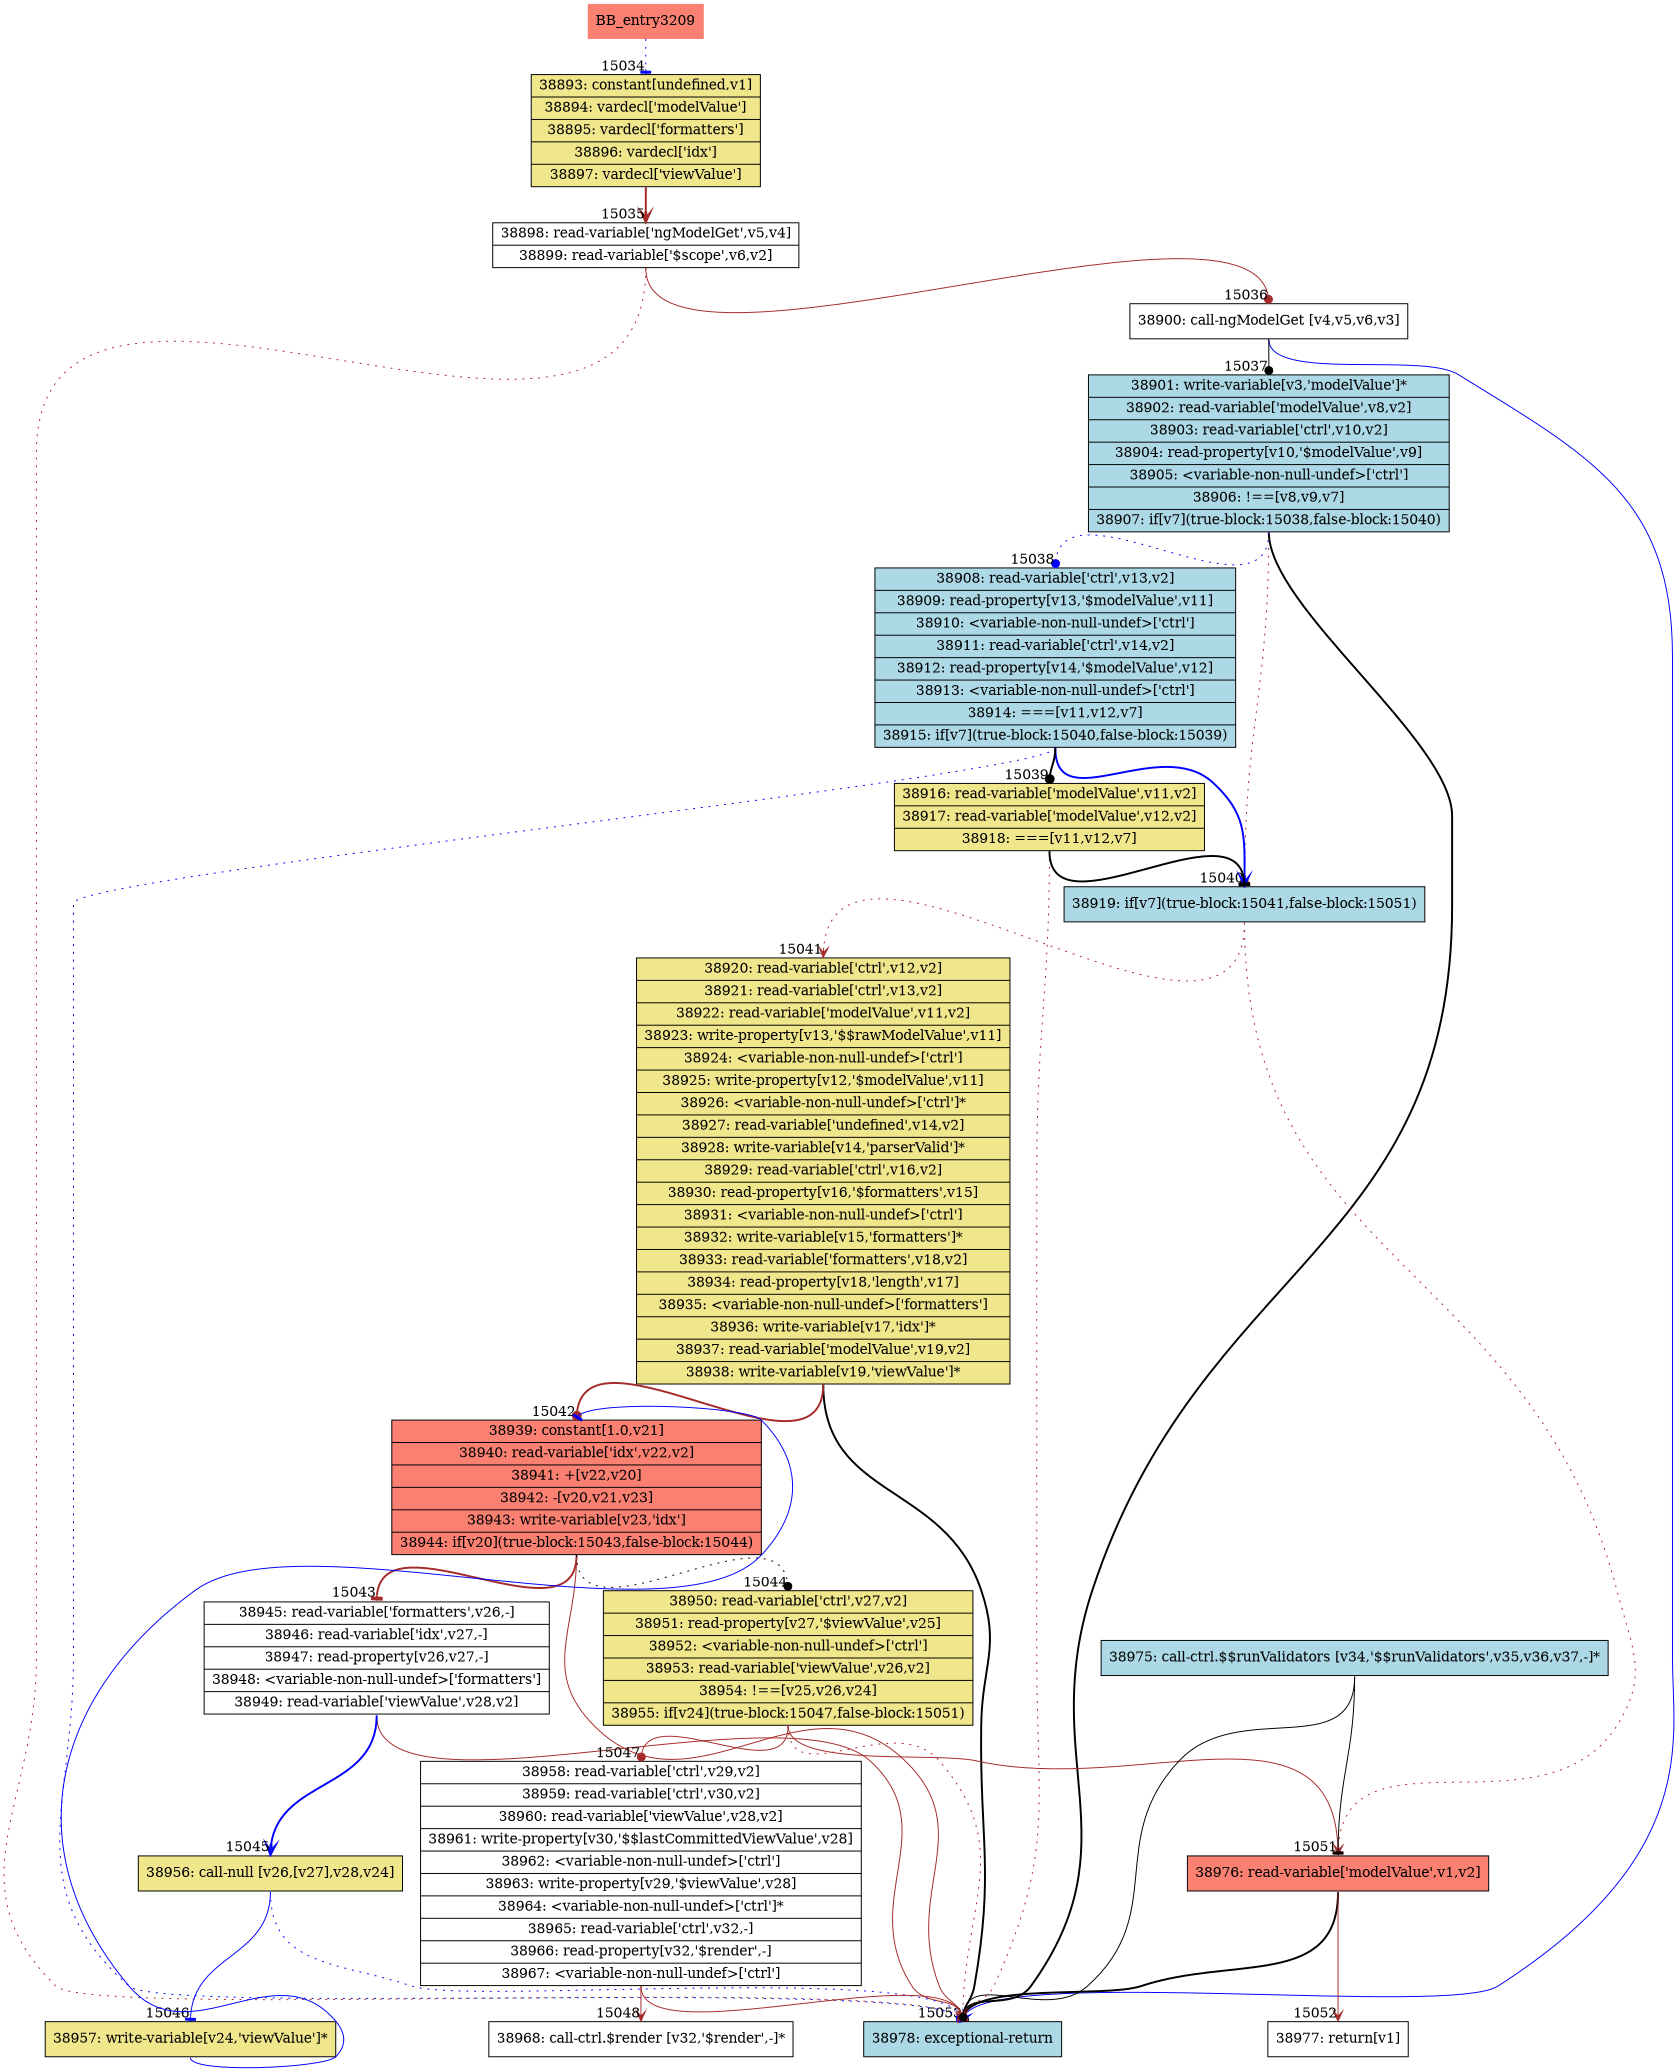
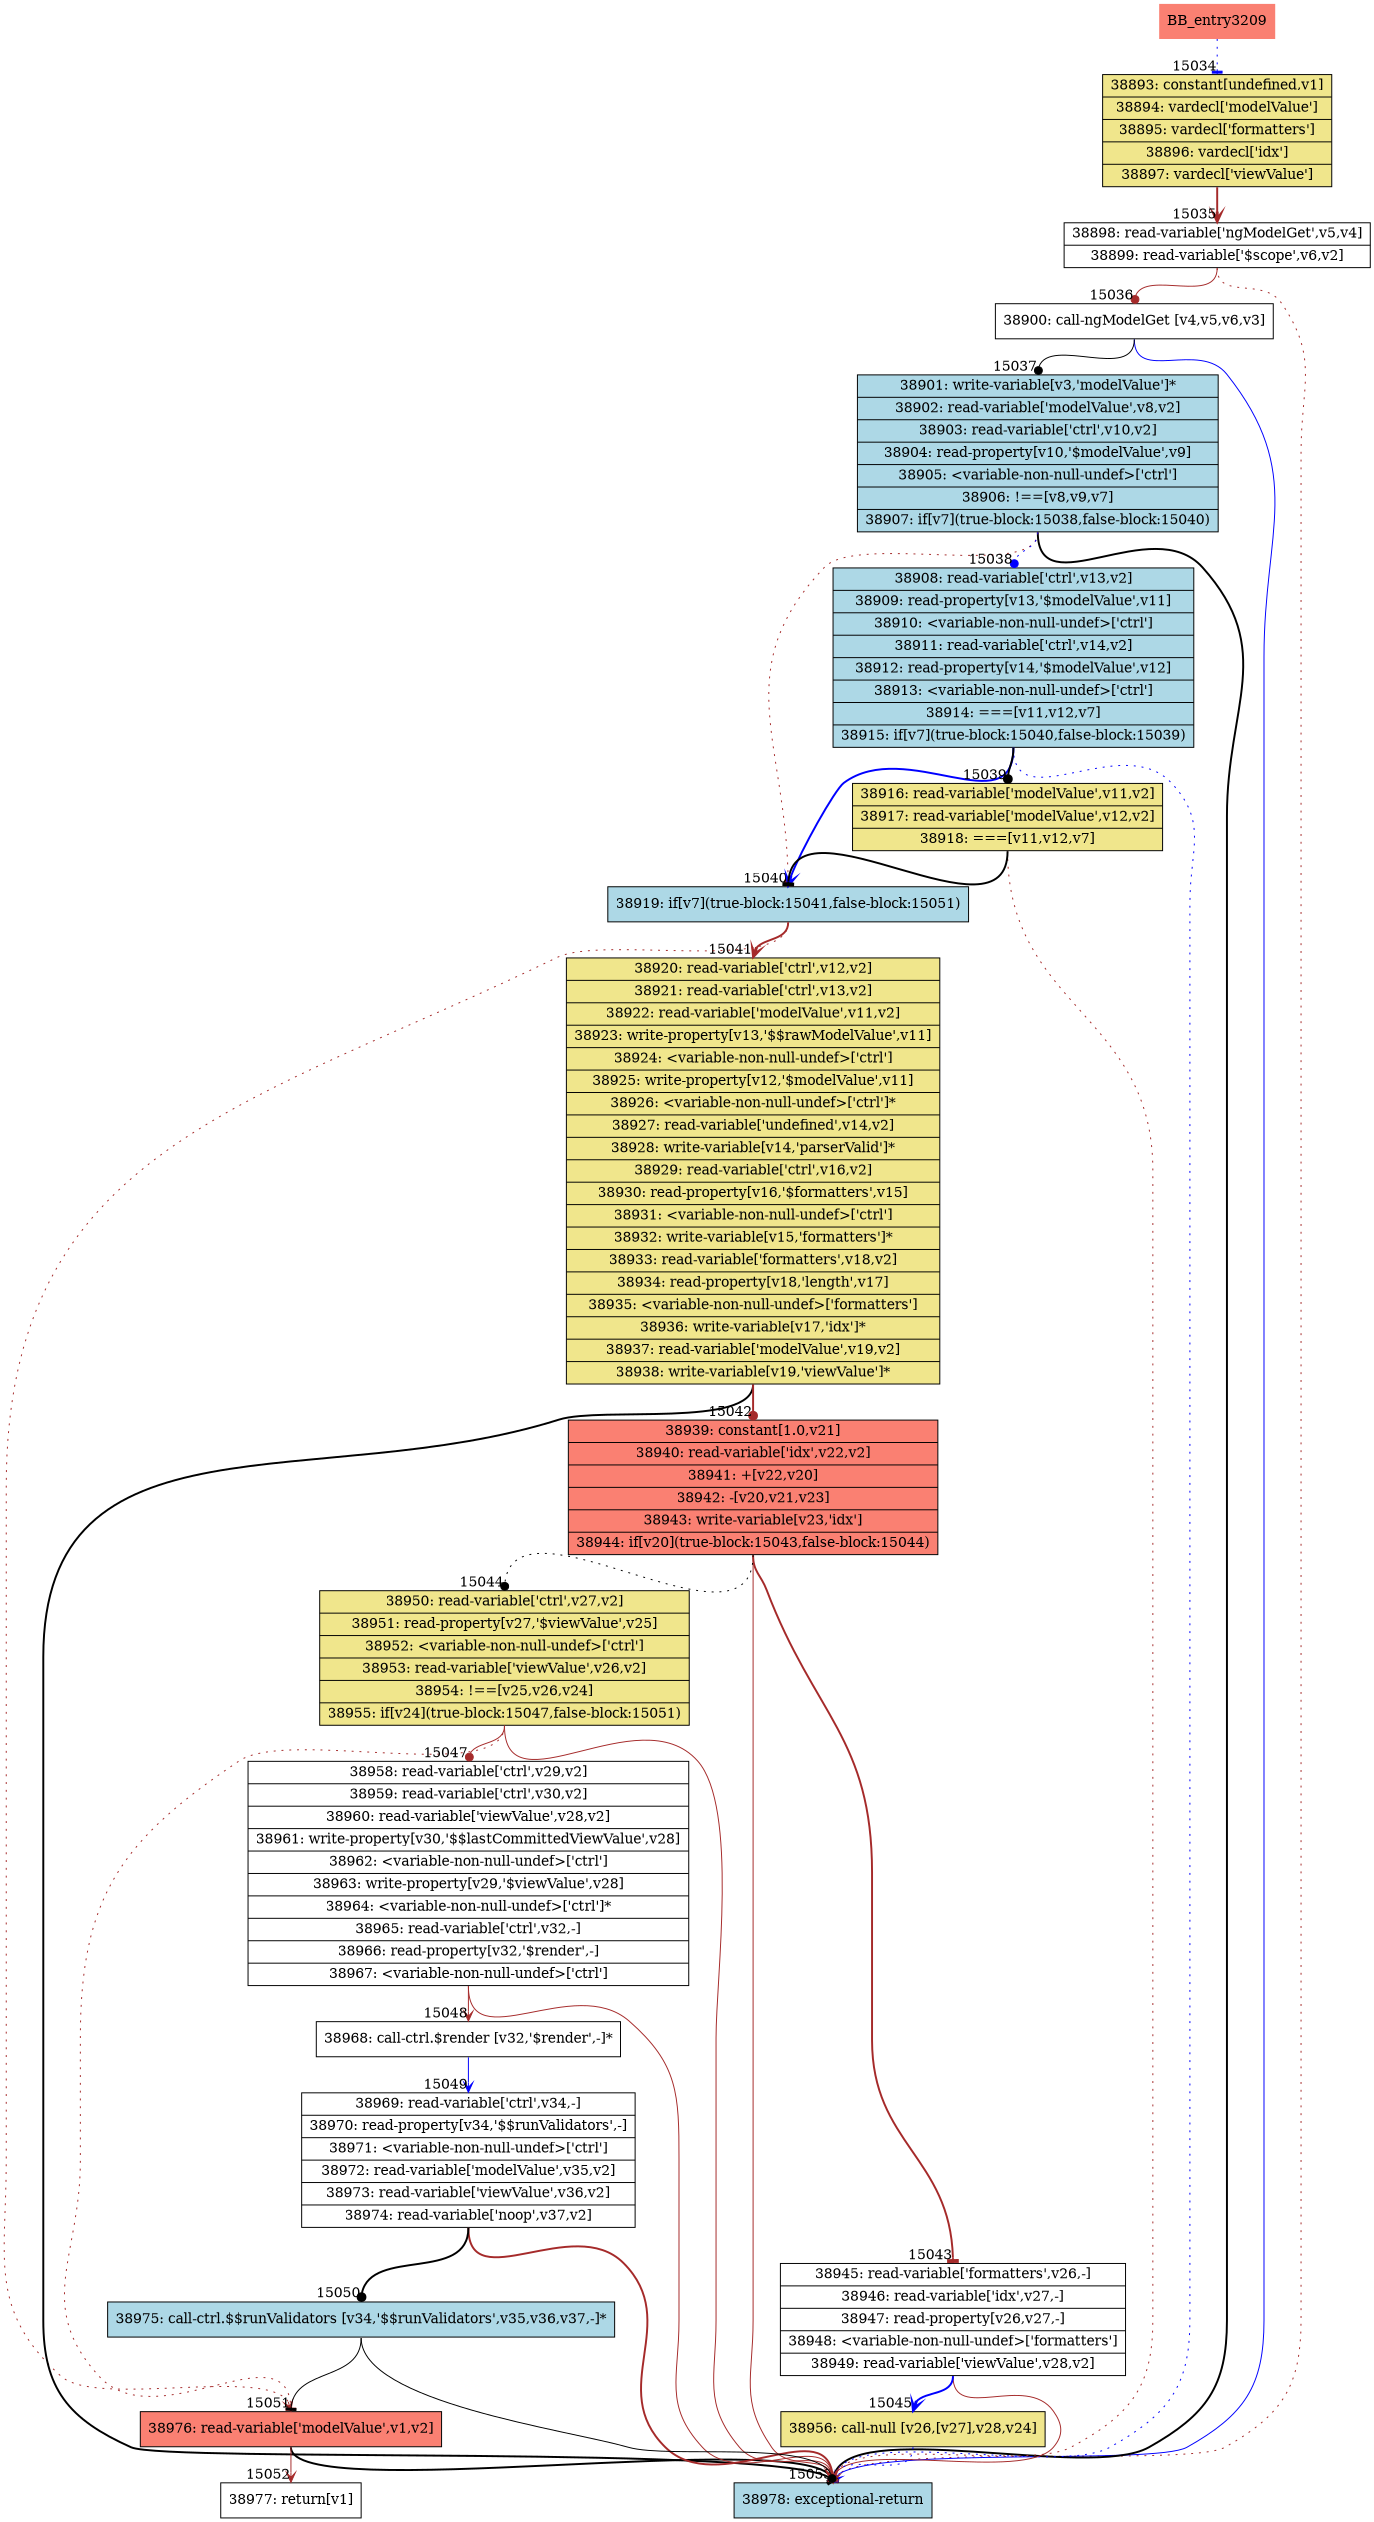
  digraph {
    rankdir=TD
    node [fillcolor=white shape=record style=filled]
    edge [arrowhead=tee color=brown headport=n style=solid tailport=s]
    n1 [fillcolor=salmon label=BB_entry3209 shape=none]
    n2 [fillcolor=khaki label="{38893: constant[undefined,v1]|38894: vardecl['modelValue']|38895: vardecl['formatters']|38896: vardecl['idx']|38897: vardecl['viewValue']}"]
    n3 [label="{38898: read-variable['ngModelGet',v5,v4]|38899: read-variable['$scope',v6,v2]}"]
    n4 [label="{38900: call-ngModelGet [v4,v5,v6,v3]}"]
    n5 [fillcolor=lightblue label="{38978: exceptional-return}"]
    n6 [fillcolor=lightblue label="{38901: write-variable[v3,'modelValue']*|38902: read-variable['modelValue',v8,v2]|38903: read-variable['ctrl',v10,v2]|38904: read-property[v10,'$modelValue',v9]|38905: \<variable-non-null-undef\>['ctrl']|38906: !==[v8,v9,v7]|38907: if[v7](true-block:15038,false-block:15040)}"]
    n7 [fillcolor=lightblue label="{38919: if[v7](true-block:15041,false-block:15051)}"]
    n8 [fillcolor=lightblue label="{38908: read-variable['ctrl',v13,v2]|38909: read-property[v13,'$modelValue',v11]|38910: \<variable-non-null-undef\>['ctrl']|38911: read-variable['ctrl',v14,v2]|38912: read-property[v14,'$modelValue',v12]|38913: \<variable-non-null-undef\>['ctrl']|38914: ===[v11,v12,v7]|38915: if[v7](true-block:15040,false-block:15039)}"]
    n9 [fillcolor=khaki label="{38920: read-variable['ctrl',v12,v2]|38921: read-variable['ctrl',v13,v2]|38922: read-variable['modelValue',v11,v2]|38923: write-property[v13,'$$rawModelValue',v11]|38924: \<variable-non-null-undef\>['ctrl']|38925: write-property[v12,'$modelValue',v11]|38926: \<variable-non-null-undef\>['ctrl']*|38927: read-variable['undefined',v14,v2]|38928: write-variable[v14,'parserValid']*|38929: read-variable['ctrl',v16,v2]|38930: read-property[v16,'$formatters',v15]|38931: \<variable-non-null-undef\>['ctrl']|38932: write-variable[v15,'formatters']*|38933: read-variable['formatters',v18,v2]|38934: read-property[v18,'length',v17]|38935: \<variable-non-null-undef\>['formatters']|38936: write-variable[v17,'idx']*|38937: read-variable['modelValue',v19,v2]|38938: write-variable[v19,'viewValue']*}"]
    n10 [fillcolor=salmon label="{38976: read-variable['modelValue',v1,v2]}"]
    n11 [fillcolor=khaki label="{38916: read-variable['modelValue',v11,v2]|38917: read-variable['modelValue',v12,v2]|38918: ===[v11,v12,v7]}"]
    n12 [fillcolor=salmon label="{38939: constant[1.0,v21]|38940: read-variable['idx',v22,v2]|38941: +[v22,v20]|38942: -[v20,v21,v23]|38943: write-variable[v23,'idx']|38944: if[v20](true-block:15043,false-block:15044)}"]
    n13 [label="{38977: return[v1]}"]
    n14 [label="{38945: read-variable['formatters',v26,-]|38946: read-variable['idx',v27,-]|38947: read-property[v26,v27,-]|38948: \<variable-non-null-undef\>['formatters']|38949: read-variable['viewValue',v28,v2]}"]
    n15 [fillcolor=khaki label="{38950: read-variable['ctrl',v27,v2]|38951: read-property[v27,'$viewValue',v25]|38952: \<variable-non-null-undef\>['ctrl']|38953: read-variable['viewValue',v26,v2]|38954: !==[v25,v26,v24]|38955: if[v24](true-block:15047,false-block:15051)}"]
    n16 [fillcolor=khaki label="{38956: call-null [v26,[v27],v28,v24]}"]
    n17 [label="{38958: read-variable['ctrl',v29,v2]|38959: read-variable['ctrl',v30,v2]|38960: read-variable['viewValue',v28,v2]|38961: write-property[v30,'$$lastCommittedViewValue',v28]|38962: \<variable-non-null-undef\>['ctrl']|38963: write-property[v29,'$viewValue',v28]|38964: \<variable-non-null-undef\>['ctrl']*|38965: read-variable['ctrl',v32,-]|38966: read-property[v32,'$render',-]|38967: \<variable-non-null-undef\>['ctrl']}"]
-   n18 [fillcolor=khaki label="{38957: write-variable[v24,'viewValue']*}"]
    n19 [label="{38968: call-ctrl.$render [v32,'$render',-]*}"]
+   n20 [label="{38969: read-variable['ctrl',v34,-]|38970: read-property[v34,'$$runValidators',-]|38971: \<variable-non-null-undef\>['ctrl']|38972: read-variable['modelValue',v35,v2]|38973: read-variable['viewValue',v36,v2]|38974: read-variable['noop',v37,v2]}"]
    n21 [fillcolor=lightblue label="{38975: call-ctrl.$$runValidators [v34,'$$runValidators',v35,v36,v37,-]*}"]
    n1 -> n2 [color=blue headlabel="    15034" style=dotted]
    n2 -> n3 [arrowhead=vee headlabel="      15035" style=bold]
    n3 -> n4 [arrowhead=dot headlabel="      15036"]
    n3 -> n5 [headlabel="      15053" style=dotted]
    n4 -> n5 [arrowhead=vee color=blue]
    n4 -> n6 [arrowhead=dot color=black headlabel="      15037"]
    n6 -> n5 [color=black style=bold]
    n6 -> n7 [arrowhead=dot headlabel="      15040" style=dotted]
    n6 -> n8 [arrowhead=dot color=blue headlabel="      15038" style=dotted]
-   n7 -> n9 [arrowhead=vee headlabel="      15041" style=dotted]
+   n7 -> n9 [arrowhead=vee headlabel="      15041" style=bold]
    n7 -> n10 [arrowhead=vee headlabel="      15051" style=dotted]
    n8 -> n5 [arrowhead=dot color=blue style=dotted]
    n8 -> n7 [arrowhead=vee color=blue style=bold]
    n8 -> n11 [arrowhead=dot color=black headlabel="      15039" style=bold]
    n9 -> n5 [color=black style=bold]
    n9 -> n12 [arrowhead=dot headlabel="      15042" style=bold]
    n10 -> n5 [color=black style=bold]
    n10 -> n13 [arrowhead=vee headlabel="      15052"]
    n11 -> n5 [style=dotted]
    n11 -> n7 [color=black style=bold]
    n12 -> n5 [arrowhead=dot]
    n12 -> n14 [headlabel="      15043" style=bold]
    n12 -> n15 [arrowhead=dot color=black headlabel="      15044" style=dotted]
    n14 -> n5 [arrowhead=vee]
    n14 -> n16 [arrowhead=vee color=blue headlabel="      15045" style=bold]
-   n15 -> n5 [arrowhead=vee style=dotted]
-   n15 -> n10
+   n15 -> n5 [arrowhead=vee]
+   n15 -> n10 [style=dotted]
    n15 -> n17 [arrowhead=dot headlabel="      15047"]
    n16 -> n5 [color=blue style=dotted]
-   n16 -> n18 [color=blue headlabel="      15046"]
    n17 -> n5
    n17 -> n19 [arrowhead=vee headlabel="      15048"]
-   n18 -> n12 [color=blue]
+   n19 -> n20 [arrowhead=vee color=blue headlabel="      15049"]
+   n20 -> n5 [arrowhead=vee style=bold]
+   n20 -> n21 [arrowhead=dot color=black headlabel="      15050" style=bold]
    n21 -> n5 [arrowhead=dot color=black]
    n21 -> n10 [color=black]
  }
